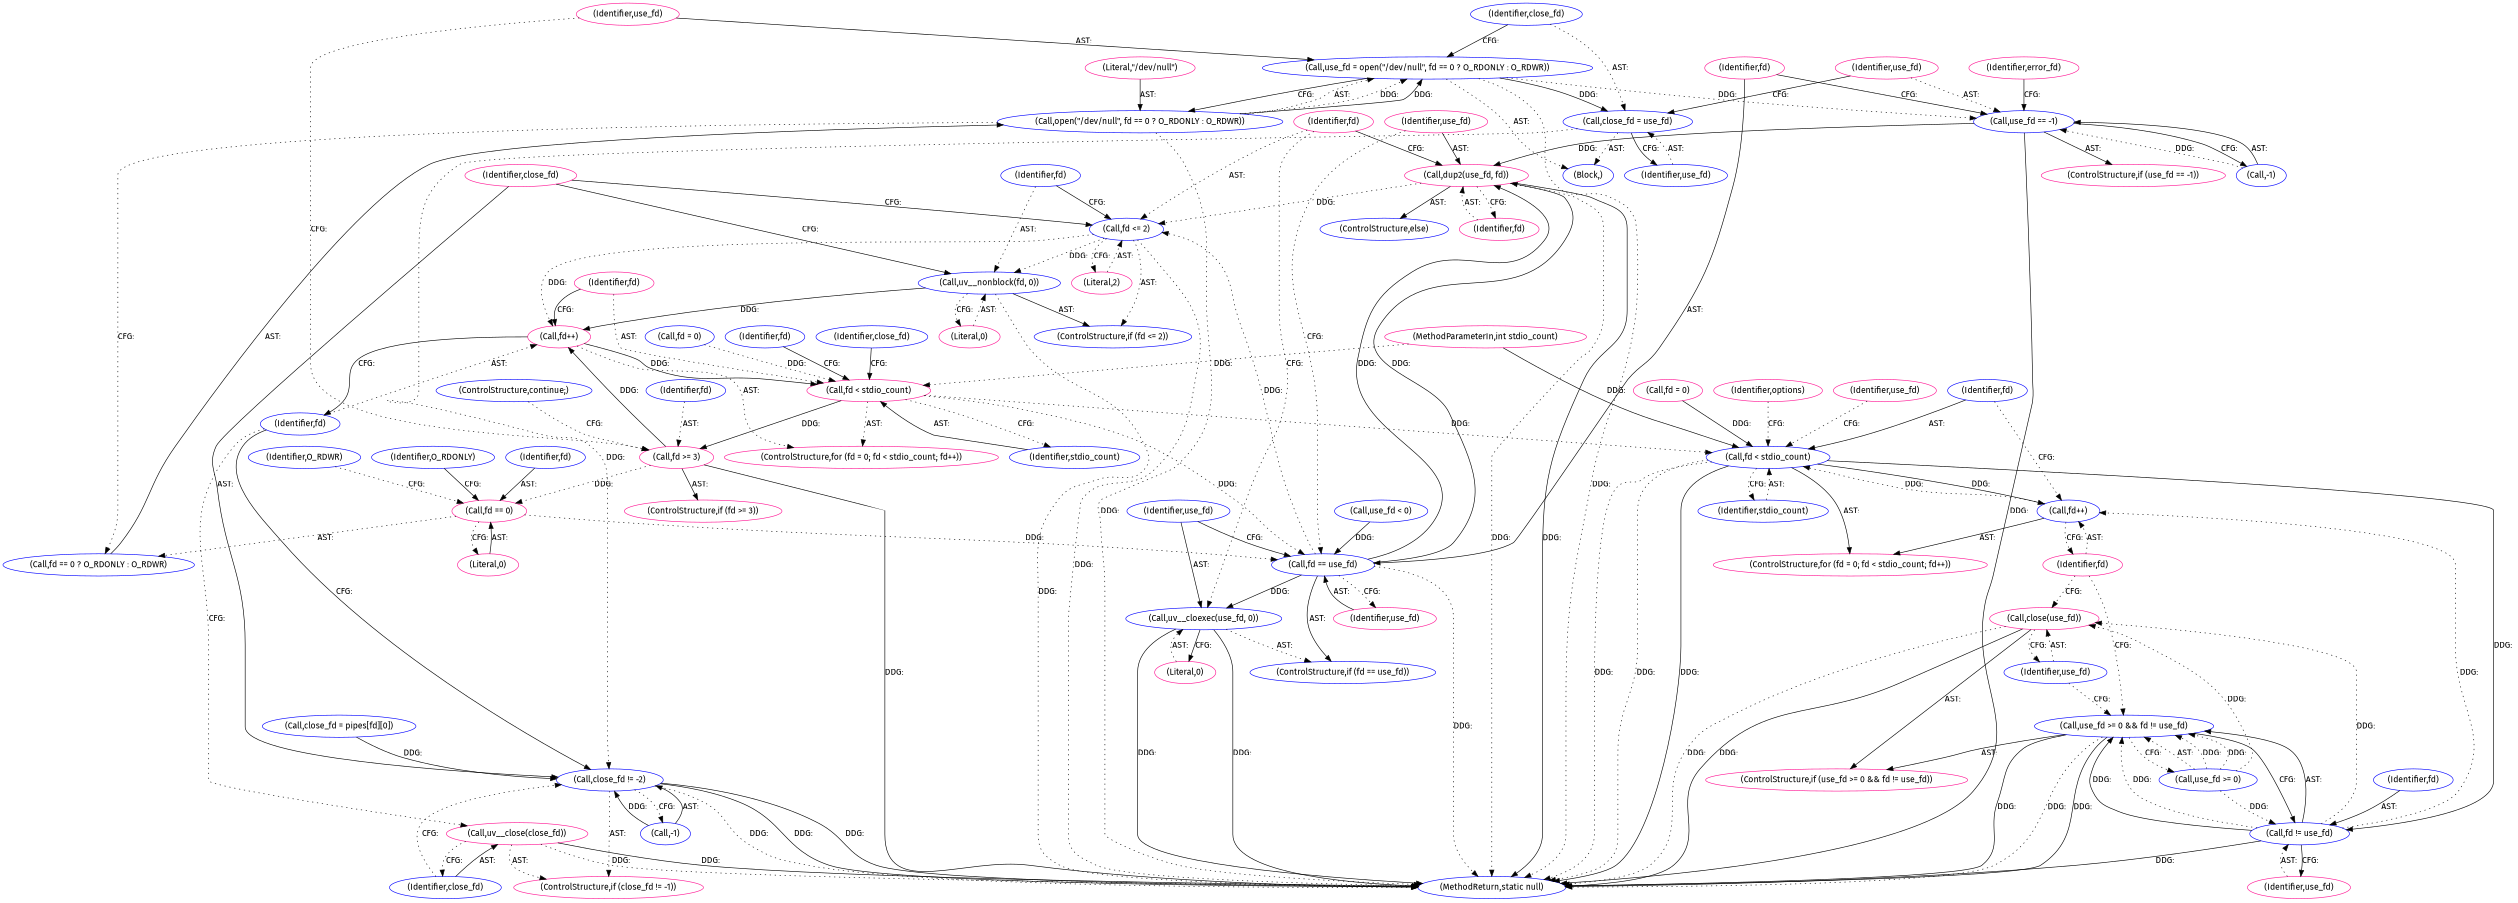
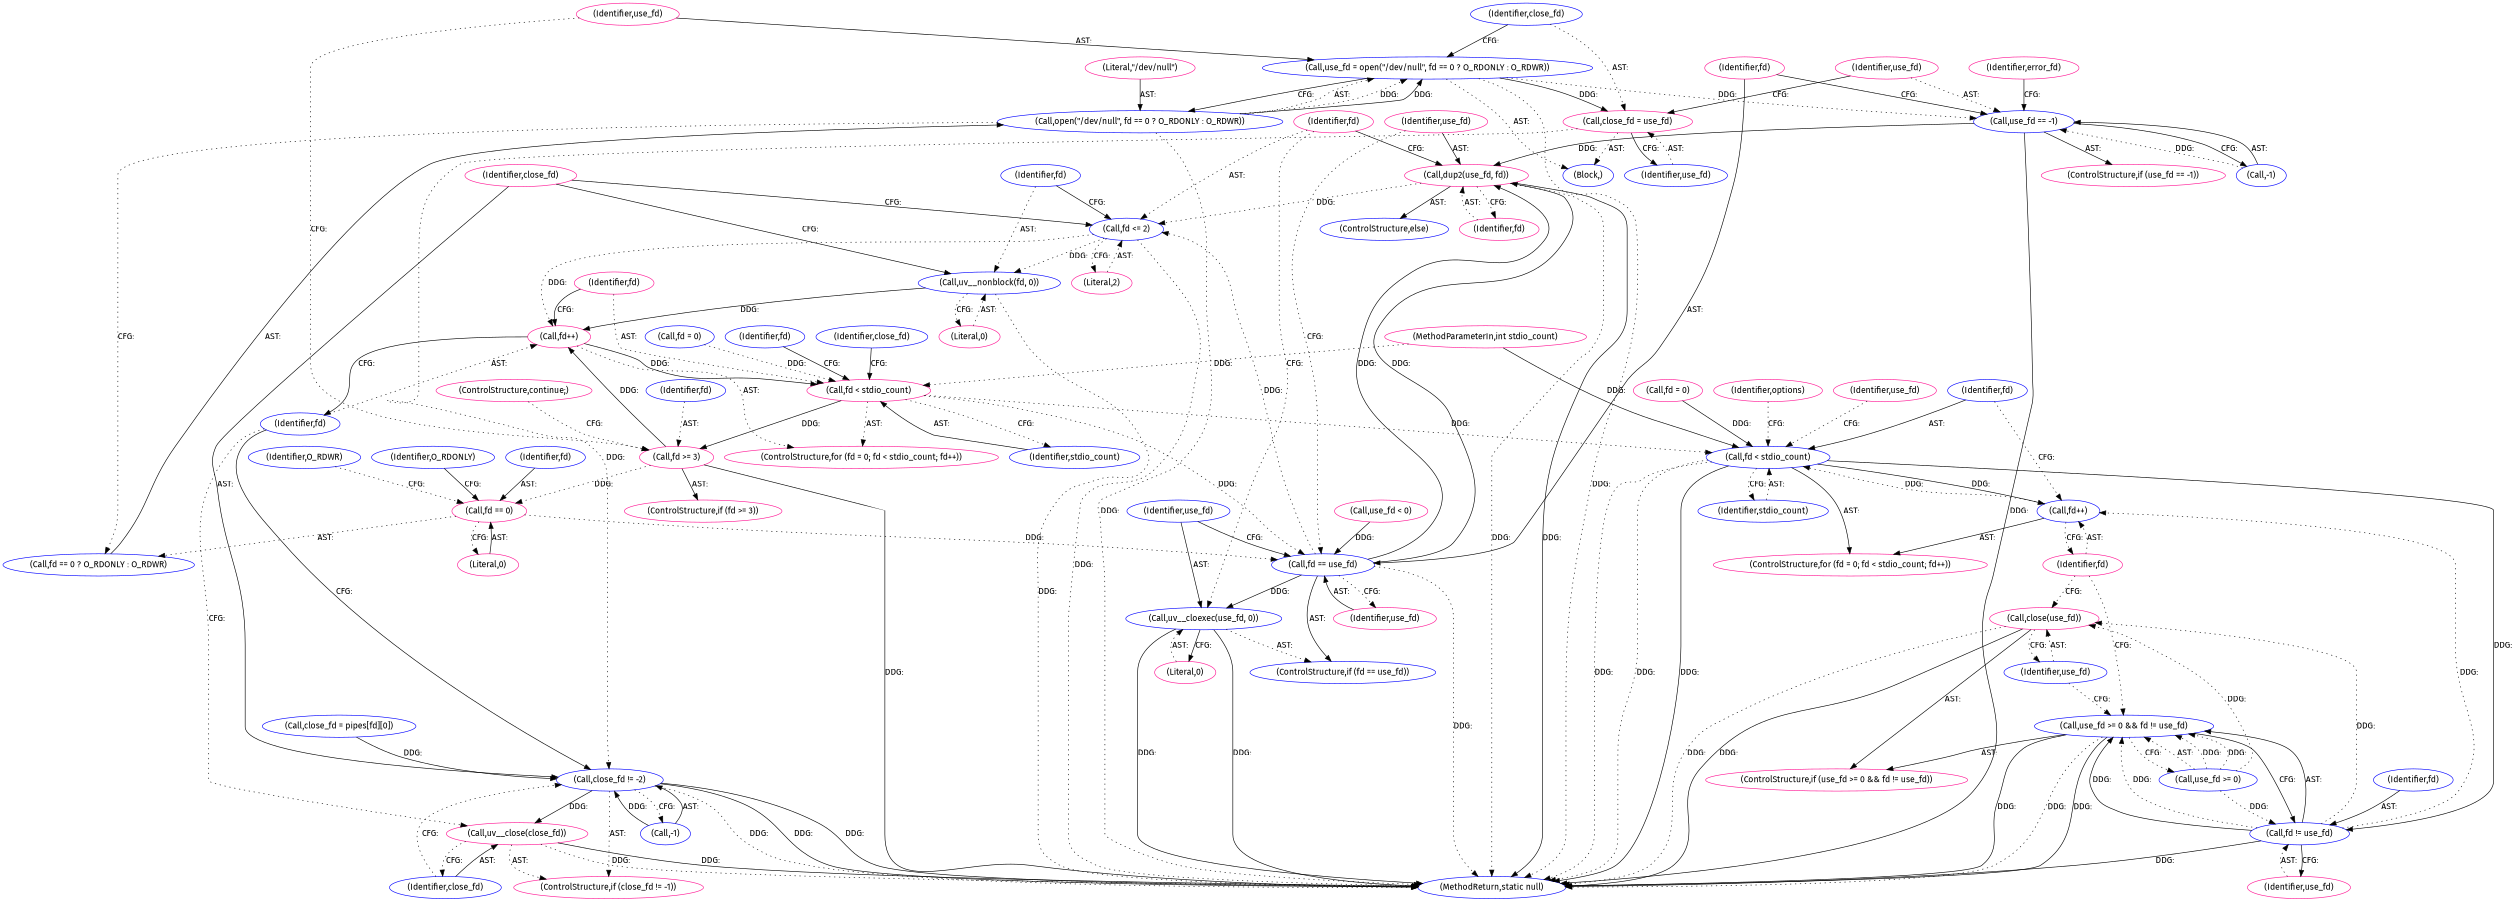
  digraph {
    fontname="Fira Sans"
    node [color=blue fontname="Fira Sans"]
    edge [fontname="Fira Sans" style=dotted]
    n1 [label="(Call,use_fd = open(\"/dev/null\", fd == 0 ? O_RDONLY : O_RDWR))"]
    n2 [label="(Call,open(\"/dev/null\", fd == 0 ? O_RDONLY : O_RDWR))"]
-   n3 [label="(Call,close_fd = use_fd)"]
+   n3 [color=deeppink label="(Call,close_fd = use_fd)"]
    n4 [label="(Call,use_fd == -1)"]
    n5 [label="(MethodReturn,static null)"]
    n6 [label="(Block,)"]
    n7 [label="(Call,fd == 0 ? O_RDONLY : O_RDWR)"]
    n8 [label="(Call,close_fd != -2)"]
    n9 [label="(Identifier,use_fd)"]
    n10 [label="(Call,-1)"]
    n11 [color=deeppink label="(ControlStructure,if (use_fd == -1))"]
    n12 [color=deeppink label="(Call,dup2(use_fd, fd))"]
    n13 [color=deeppink label="(Call,uv__close(close_fd))"]
    n14 [color=deeppink label="(ControlStructure,if (close_fd != -1))"]
    n15 [label="(Call,-1)"]
    n16 [label="(Identifier,close_fd)"]
    n17 [label="(Call,fd == use_fd)"]
    n18 [label="(Call,uv__cloexec(use_fd, 0))"]
    n19 [label="(Call,fd <= 2)"]
    n20 [label="(ControlStructure,if (fd == use_fd))"]
    n21 [color=deeppink label="(Identifier,use_fd)"]
    n22 [color=deeppink label="(Literal,0)"]
    n23 [label="(ControlStructure,else)"]
    n24 [color=deeppink label="(Identifier,fd)"]
    n25 [color=deeppink label="(Call,fd++)"]
    n26 [label="(Call,uv__nonblock(fd, 0))"]
    n27 [color=deeppink label="(Literal,2)"]
-   n28 [label="(ControlStructure,if (fd <= 2))"]
    n29 [color=deeppink label="(Call,fd < stdio_count)"]
    n30 [color=deeppink label="(ControlStructure,for (fd = 0; fd < stdio_count; fd++))"]
    n31 [label="(Identifier,fd)"]
    n32 [color=deeppink label="(Literal,0)"]
    n33 [color=deeppink label="(Call,fd >= 3)"]
    n34 [label="(Call,fd < stdio_count)"]
    n35 [label="(Identifier,stdio_count)"]
    n36 [color=deeppink label="(Call,fd == 0)"]
    n37 [color=deeppink label="(ControlStructure,if (fd >= 3))"]
    n38 [label="(Call,fd++)"]
    n39 [label="(Call,fd != use_fd)"]
    n40 [color=deeppink label="(ControlStructure,for (fd = 0; fd < stdio_count; fd++))"]
    n41 [label="(Identifier,stdio_count)"]
    n42 [color=deeppink label="(Literal,0)"]
    n43 [color=deeppink label="(Identifier,fd)"]
    n44 [label="(Call,use_fd >= 0 && fd != use_fd)"]
    n45 [color=deeppink label="(Call,close(use_fd))"]
    n46 [color=deeppink label="(Identifier,use_fd)"]
    n47 [color=deeppink label="(ControlStructure,if (use_fd >= 0 && fd != use_fd))"]
    n48 [label="(Call,use_fd >= 0)"]
    n49 [label="(Identifier,use_fd)"]
    n50 [label="(Identifier,close_fd)"]
    n51 [color=deeppink label="(Identifier,fd)"]
    n52 [label="(Identifier,O_RDONLY)"]
    n53 [color=deeppink label="(Identifier,use_fd)"]
-   n54 [label="(ControlStructure,continue;)"]
+   n54 [color=deeppink label="(ControlStructure,continue;)"]
    n55 [label="(Identifier,use_fd)"]
    n56 [label="(Identifier,fd)"]
    n57 [label="(Identifier,O_RDWR)"]
-   n58 [label="(Call,use_fd < 0)"]
+   n58 [color=deeppink label="(Call,use_fd < 0)"]
    n59 [color=deeppink label="(Identifier,use_fd)"]
    n60 [color=deeppink label="(Identifier,use_fd)"]
    n61 [label="(Call,close_fd = pipes[fd][0])"]
    n62 [label="(Identifier,fd)"]
    n63 [label="(Identifier,fd)"]
    n64 [label="(Call,fd = 0)"]
    n65 [color=deeppink label="(MethodParameterIn,int stdio_count)"]
    n66 [color=deeppink label="(Identifier,use_fd)"]
    n67 [color=deeppink label="(Identifier,fd)"]
    n68 [color=deeppink label="(Identifier,error_fd)"]
    n69 [label="(Identifier,fd)"]
    n70 [color=deeppink label="(Call,fd = 0)"]
    n71 [color=deeppink label="(Identifier,close_fd)"]
    n72 [color=deeppink label="(Literal,\"/dev/null\")"]
    n73 [label="(Identifier,fd)"]
    n74 [color=deeppink label="(Identifier,fd)"]
    n75 [color=deeppink label="(Identifier,options)"]
    n76 [label="(Identifier,fd)"]
    n77 [label="(Identifier,close_fd)"]
    n1 -> n2 [label="CFG: " style=solid]
    n1 -> n3 [label="DDG: " style=solid]
    n1 -> n4 [label="DDG: "]
    n1 -> n5 [label="DDG: "]
    n1 -> n6 [label="AST: "]
    n2 -> n1 [label="AST: "]
    n2 -> n1 [label="DDG: "]
    n2 -> n1 [label="DDG: " style=solid]
    n2 -> n5 [label="DDG: "]
    n2 -> n7 [label="CFG: "]
    n3 -> n6 [label="AST: "]
    n3 -> n8 [label="DDG: "]
    n3 -> n9 [label="CFG: " style=solid]
    n4 -> n5 [label="DDG: " style=solid]
    n4 -> n10 [label="CFG: " style=solid]
    n4 -> n11 [label="AST: " style=solid]
    n4 -> n12 [label="DDG: " style=solid]
    n7 -> n2 [label="AST: " style=solid]
    n8 -> n5 [label="DDG: " style=solid]
    n8 -> n5 [label="DDG: " style=solid]
    n8 -> n5 [label="DDG: "]
+   n8 -> n13 [label="DDG: " style=solid]
    n8 -> n14 [label="AST: "]
    n8 -> n15 [label="CFG: "]
    n9 -> n3 [label="AST: "]
    n10 -> n4 [label="AST: " style=solid]
    n10 -> n4 [label="DDG: "]
    n12 -> n5 [label="DDG: "]
    n12 -> n5 [label="DDG: " style=solid]
    n12 -> n19 [label="DDG: "]
    n12 -> n23 [label="AST: " style=solid]
    n12 -> n24 [label="CFG: "]
    n13 -> n5 [label="DDG: " style=solid]
    n13 -> n5 [label="DDG: "]
    n13 -> n14 [label="AST: "]
    n13 -> n16 [label="CFG: "]
    n15 -> n8 [label="AST: " style=solid]
    n15 -> n8 [label="DDG: " style=solid]
    n16 -> n8 [label="CFG: "]
    n16 -> n13 [label="AST: " style=solid]
    n17 -> n5 [label="DDG: "]
    n17 -> n12 [label="DDG: " style=solid]
    n17 -> n12 [label="DDG: " style=solid]
    n17 -> n18 [label="DDG: " style=solid]
    n17 -> n19 [label="DDG: "]
    n17 -> n20 [label="AST: " style=solid]
    n17 -> n21 [label="CFG: "]
    n18 -> n5 [label="DDG: " style=solid]
    n18 -> n5 [label="DDG: " style=solid]
    n18 -> n20 [label="AST: "]
    n18 -> n22 [label="CFG: " style=solid]
    n19 -> n5 [label="DDG: "]
    n19 -> n25 [label="DDG: "]
    n19 -> n26 [label="DDG: "]
    n19 -> n27 [label="CFG: "]
-   n19 -> n28 [label="AST: "]
    n21 -> n17 [label="AST: " style=solid]
    n22 -> n18 [label="AST: "]
    n24 -> n12 [label="AST: "]
    n25 -> n29 [label="DDG: " style=solid]
    n25 -> n30 [label="AST: "]
    n25 -> n31 [label="CFG: " style=solid]
    n26 -> n5 [label="DDG: "]
    n26 -> n25 [label="DDG: " style=solid]
-   n26 -> n28 [label="AST: " style=solid]
    n26 -> n32 [label="CFG: "]
    n27 -> n19 [label="AST: "]
    n29 -> n17 [label="DDG: "]
    n29 -> n30 [label="AST: "]
    n29 -> n33 [label="DDG: " style=solid]
    n29 -> n34 [label="DDG: "]
    n29 -> n35 [label="CFG: "]
    n31 -> n8 [label="CFG: " style=solid]
    n31 -> n13 [label="CFG: "]
    n31 -> n25 [label="AST: "]
    n32 -> n26 [label="AST: "]
    n33 -> n5 [label="DDG: " style=solid]
    n33 -> n25 [label="DDG: " style=solid]
    n33 -> n36 [label="DDG: "]
    n33 -> n37 [label="AST: " style=solid]
    n34 -> n5 [label="DDG: "]
    n34 -> n5 [label="DDG: " style=solid]
    n34 -> n5 [label="DDG: "]
    n34 -> n38 [label="DDG: " style=solid]
    n34 -> n39 [label="DDG: " style=solid]
    n34 -> n40 [label="AST: " style=solid]
    n34 -> n41 [label="CFG: "]
    n35 -> n29 [label="AST: " style=solid]
    n36 -> n7 [label="AST: "]
    n36 -> n17 [label="DDG: "]
    n36 -> n42 [label="CFG: "]
    n38 -> n34 [label="DDG: "]
    n38 -> n40 [label="AST: " style=solid]
    n38 -> n43 [label="CFG: "]
    n39 -> n5 [label="DDG: " style=solid]
    n39 -> n38 [label="DDG: "]
    n39 -> n44 [label="AST: " style=solid]
    n39 -> n44 [label="DDG: " style=solid]
    n39 -> n44 [label="DDG: "]
    n39 -> n45 [label="DDG: "]
    n39 -> n46 [label="CFG: " style=solid]
    n41 -> n34 [label="AST: "]
    n42 -> n36 [label="AST: " style=solid]
    n43 -> n38 [label="AST: "]
    n43 -> n44 [label="CFG: "]
    n43 -> n45 [label="CFG: "]
    n44 -> n5 [label="DDG: " style=solid]
    n44 -> n5 [label="DDG: " style=solid]
    n44 -> n5 [label="DDG: "]
    n44 -> n39 [label="CFG: " style=solid]
    n44 -> n47 [label="AST: " style=solid]
    n44 -> n48 [label="CFG: "]
    n45 -> n5 [label="DDG: " style=solid]
    n45 -> n5 [label="DDG: "]
    n45 -> n47 [label="AST: " style=solid]
    n45 -> n49 [label="CFG: "]
    n46 -> n39 [label="AST: "]
    n48 -> n39 [label="DDG: "]
    n48 -> n44 [label="AST: "]
    n48 -> n44 [label="DDG: "]
    n48 -> n44 [label="DDG: "]
    n48 -> n45 [label="DDG: "]
    n49 -> n44 [label="CFG: "]
    n49 -> n45 [label="AST: "]
    n50 -> n29 [label="CFG: " style=solid]
    n51 -> n25 [label="CFG: " style=solid]
    n51 -> n29 [label="AST: "]
    n52 -> n36 [label="CFG: " style=solid]
    n53 -> n1 [label="AST: " style=solid]
    n53 -> n33 [label="CFG: "]
    n54 -> n33 [label="CFG: "]
    n55 -> n17 [label="CFG: " style=solid]
    n55 -> n18 [label="AST: " style=solid]
    n56 -> n36 [label="AST: " style=solid]
    n57 -> n36 [label="CFG: "]
    n58 -> n17 [label="DDG: " style=solid]
    n59 -> n34 [label="CFG: "]
    n60 -> n3 [label="CFG: " style=solid]
    n60 -> n4 [label="AST: "]
    n61 -> n8 [label="DDG: " style=solid]
    n62 -> n33 [label="AST: "]
    n63 -> n19 [label="CFG: " style=solid]
    n63 -> n26 [label="AST: "]
    n64 -> n29 [label="DDG: "]
    n65 -> n29 [label="DDG: "]
    n65 -> n34 [label="DDG: " style=solid]
    n66 -> n12 [label="AST: " style=solid]
    n66 -> n17 [label="CFG: "]
    n67 -> n12 [label="CFG: " style=solid]
    n67 -> n18 [label="CFG: "]
    n67 -> n19 [label="AST: "]
    n68 -> n4 [label="CFG: " style=solid]
    n69 -> n39 [label="AST: " style=solid]
    n70 -> n34 [label="DDG: " style=solid]
    n71 -> n8 [label="AST: " style=solid]
    n71 -> n19 [label="CFG: " style=solid]
    n71 -> n26 [label="CFG: " style=solid]
    n72 -> n2 [label="AST: " style=solid]
    n73 -> n34 [label="AST: " style=solid]
    n73 -> n38 [label="CFG: "]
    n74 -> n4 [label="CFG: " style=solid]
    n74 -> n17 [label="AST: " style=solid]
    n75 -> n34 [label="CFG: "]
    n76 -> n29 [label="CFG: " style=solid]
    n77 -> n1 [label="CFG: " style=solid]
    n77 -> n3 [label="AST: "]
  }
